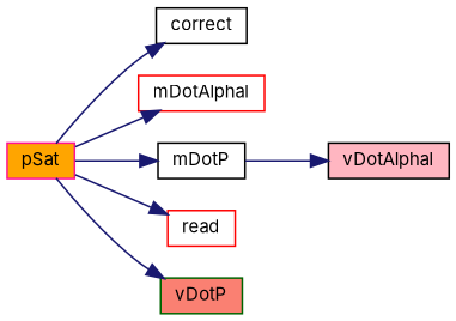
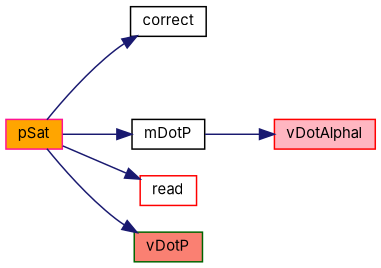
  digraph {
    fontname=Inter
    rankdir=LR
    node [color=red fillcolor=white fontname=Inter fontsize=10 shape=record style=filled]
    edge [color=midnightblue fontname=Inter fontsize=10 labelfontname=FreeSans labelfontsize=10 style=solid]
    n1 [color=deeppink fillcolor=orange fontcolor=black height=0.2 label=pSat width=0.4]
    n2 [color=black height=0.2 label=correct width=0.4]
-   n3 [height=0.2 label=mDotAlphal width=0.4]
    n4 [color=black height=0.2 label=mDotP width=0.4]
    n5 [height=0.2 label=read width=0.4]
    n6 [color=darkgreen fillcolor=salmon height=0.2 label=vDotP width=0.4]
-   n7 [color=black fillcolor=lightpink height=0.2 label=vDotAlphal width=0.4]
+   n7 [fillcolor=lightpink height=0.2 label=vDotAlphal width=0.4]
    n1 -> n2
-   n1 -> n3
    n1 -> n4
    n1 -> n5
    n1 -> n6
    n4 -> n7
  }
